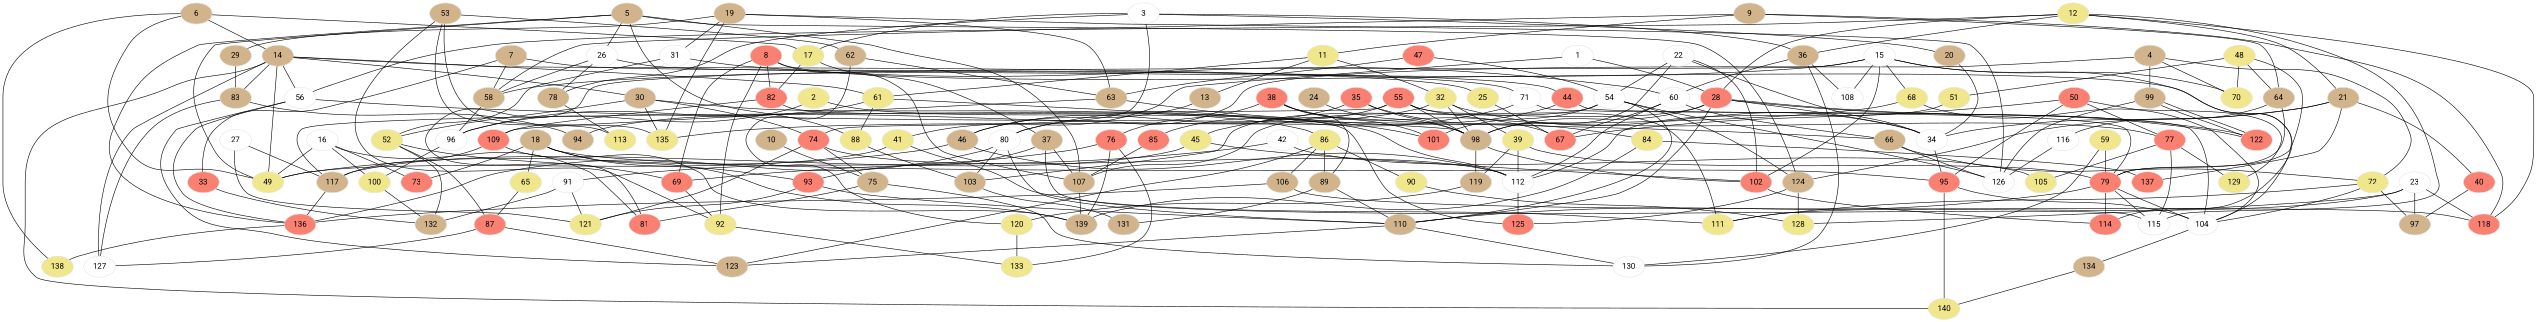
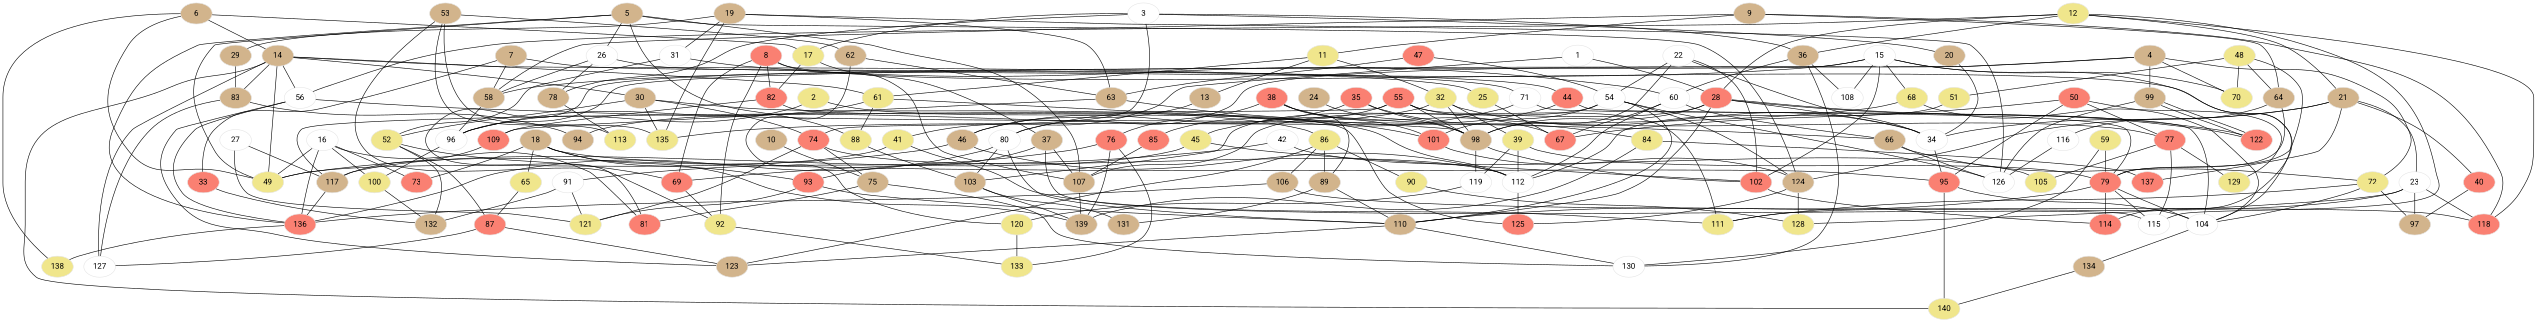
  graph {
    fontname=Roboto
    node [color=gray90 fillcolor=tan fontname=Roboto style=filled]
    edge [fontname=Roboto]
    1 [fillcolor=white]
    28 [fillcolor=salmon]
    41 [fillcolor=khaki]
    107
    34 [fillcolor=white]
    98
    110
    122 [fillcolor=salmon]
    49 [fillcolor=khaki]
    111 [fillcolor=khaki]
    2 [fillcolor=khaki]
    96 [fillcolor=white]
    112 [fillcolor=white]
    100 [fillcolor=khaki]
    125 [fillcolor=salmon]
    3 [fillcolor=white]
    17 [fillcolor=khaki]
    20
    36
    74 [fillcolor=salmon]
    78
    82 [fillcolor=salmon]
    37
    108 [fillcolor=white]
    60 [fillcolor=white]
    130 [fillcolor=white]
    75
    121 [fillcolor=khaki]
    113 [fillcolor=khaki]
    4
    70 [fillcolor=khaki]
    72 [fillcolor=khaki]
    80 [fillcolor=white]
    99
    104 [fillcolor=white]
    97
    136 [fillcolor=salmon]
    103
    126 [fillcolor=white]
    26 [fillcolor=white]
    5
    88 [fillcolor=khaki]
    124
    58
    44 [fillcolor=salmon]
    139
    128 [fillcolor=khaki]
    138 [fillcolor=khaki]
    6
    14
    61 [fillcolor=khaki]
    56 [fillcolor=white]
    25 [fillcolor=khaki]
    30
    83
    127 [fillcolor=white]
    140 [fillcolor=khaki]
    33 [fillcolor=salmon]
    7
    71 [fillcolor=white]
    132
    8 [fillcolor=salmon]
    69 [fillcolor=salmon]
    92 [fillcolor=khaki]
    109 [fillcolor=salmon]
    133 [fillcolor=khaki]
    134
    9
    11 [fillcolor=khaki]
    64
    118 [fillcolor=salmon]
    13
    32 [fillcolor=khaki]
    79 [fillcolor=salmon]
    116 [fillcolor=white]
    10
    81 [fillcolor=salmon]
    46
    39 [fillcolor=khaki]
    94
    12 [fillcolor=khaki]
    21
    115 [fillcolor=white]
    23 [fillcolor=white]
    40 [fillcolor=salmon]
    137 [fillcolor=salmon]
    66
    123
    67 [fillcolor=salmon]
    135 [fillcolor=khaki]
    52 [fillcolor=khaki]
    86 [fillcolor=khaki]
    15 [fillcolor=white]
    68 [fillcolor=khaki]
    102 [fillcolor=salmon]
    114 [fillcolor=salmon]
    29
    16 [fillcolor=white]
    73 [fillcolor=salmon]
    93 [fillcolor=salmon]
    18
    65 [fillcolor=khaki]
    95 [fillcolor=salmon]
    87 [fillcolor=salmon]
    19
    31 [fillcolor=white]
    63
    101 [fillcolor=salmon]
    22 [fillcolor=white]
    54 [fillcolor=white]
-   119
+   119 [fillcolor=white]
    24
    45 [fillcolor=khaki]
    27 [fillcolor=white]
    117
    89
    90 [fillcolor=khaki]
    106
    35 [fillcolor=salmon]
    84 [fillcolor=khaki]
    38 [fillcolor=salmon]
    76 [fillcolor=salmon]
    91 [fillcolor=white]
    131
    120 [fillcolor=khaki]
    42 [fillcolor=white]
    105 [fillcolor=khaki]
    47 [fillcolor=salmon]
    48 [fillcolor=khaki]
    51 [fillcolor=khaki]
    50 [fillcolor=salmon]
    77 [fillcolor=salmon]
    129 [fillcolor=khaki]
    53
    62
    55 [fillcolor=salmon]
    85 [fillcolor=salmon]
    59 [fillcolor=khaki]
    1 -- 28
    1 -- 41
    28 -- 107
    28 -- 34
    28 -- 98
    28 -- 110
    28 -- 122
    28 -- 122
    41 -- 49
    41 -- 111
    107 -- 139
    34 -- 95
    98 -- 102
    98 -- 119
    110 -- 130
    110 -- 123
    2 -- 96
    2 -- 112
    96 -- 100
    112 -- 125
    100 -- 132
    3 -- 17
    3 -- 20
    3 -- 36
    3 -- 74
    3 -- 78
    17 -- 82
    17 -- 37
    20 -- 34
    36 -- 108
    36 -- 60
    36 -- 130
    74 -- 112
    74 -- 75
    74 -- 121
    78 -- 113
    82 -- 125
    82 -- 109
    37 -- 107
    37 -- 115
    37 -- 93
    60 -- 112
    60 -- 66
    60 -- 67
    75 -- 130
    75 -- 81
+   4 -- 96
    4 -- 70
    4 -- 72
    4 -- 80
    4 -- 99
    72 -- 111
    72 -- 104
    72 -- 97
    80 -- 110
    80 -- 136
    80 -- 103
    99 -- 122
    99 -- 122
    99 -- 126
    104 -- 134
    136 -- 138
    103 -- 131
    26 -- 78
    26 -- 58
    26 -- 44
    5 -- 107
    5 -- 49
    5 -- 136
    5 -- 26
    5 -- 88
    5 -- 124
    88 -- 103
    124 -- 125
    124 -- 128
    58 -- 96
    44 -- 79
    44 -- 45
    6 -- 49
    6 -- 17
    6 -- 138
    6 -- 14
    14 -- 49
    14 -- 61
    14 -- 56
    14 -- 25
    14 -- 30
    14 -- 83
    14 -- 127
    14 -- 140
    61 -- 98
    61 -- 96
    61 -- 88
    56 -- 136
    56 -- 66
    56 -- 123
    25 -- 67
    30 -- 74
    30 -- 135
    30 -- 52
    30 -- 86
    83 -- 127
    83 -- 94
    33 -- 132
    7 -- 58
    7 -- 33
    7 -- 71
    71 -- 80
    71 -- 104
    8 -- 107
    8 -- 82
    8 -- 104
    8 -- 69
    8 -- 92
    69 -- 92
    92 -- 133
-   109 -- 139
+   103 -- 139
    109 -- 117
    134 -- 140
    9 -- 58
    9 -- 11
    9 -- 64
    9 -- 118
    11 -- 61
    11 -- 13
    11 -- 32
    64 -- 79
    64 -- 116
    13 -- 46
    32 -- 34
    32 -- 98
    32 -- 39
    32 -- 94
    79 -- 110
    79 -- 104
    79 -- 115
    79 -- 114
    116 -- 126
    10 -- 75
    46 -- 49
    46 -- 112
    39 -- 112
    39 -- 79
    39 -- 119
    12 -- 28
    12 -- 36
    12 -- 56
    12 -- 118
    12 -- 21
    12 -- 115
    21 -- 34
    21 -- 124
+   21 -- 23
    21 -- 40
    21 -- 137
    23 -- 111
    23 -- 97
    23 -- 128
    23 -- 118
    40 -- 97
    66 -- 72
    66 -- 126
    52 -- 132
    52 -- 69
    52 -- 87
    86 -- 123
    86 -- 89
    86 -- 90
    86 -- 106
    15 -- 108
    15 -- 70
    15 -- 58
    15 -- 81
    15 -- 68
    15 -- 102
    15 -- 114
    68 -- 104
    68 -- 135
    102 -- 114
    29 -- 83
    16 -- 49
    16 -- 100
+   16 -- 136
    16 -- 81
    16 -- 73
    93 -- 110
    93 -- 121
    18 -- 139
    18 -- 73
    18 -- 93
    18 -- 65
    18 -- 95
    65 -- 87
    95 -- 104
    95 -- 140
    87 -- 127
    87 -- 123
    19 -- 126
    19 -- 135
    19 -- 29
    19 -- 31
    19 -- 63
    31 -- 60
    31 -- 52
    63 -- 109
    63 -- 101
+   101 -- 124
    22 -- 34
    22 -- 98
    22 -- 102
    22 -- 54
    54 -- 110
    54 -- 103
    54 -- 126
    54 -- 124
    54 -- 101
    119 -- 120
    24 -- 98
    45 -- 102
    45 -- 117
    27 -- 121
    27 -- 117
    117 -- 136
    89 -- 110
    89 -- 131
    90 -- 128
    106 -- 136
    106 -- 118
    35 -- 98
    35 -- 46
    35 -- 84
    84 -- 139
    84 -- 137
    38 -- 67
    38 -- 101
    38 -- 89
    38 -- 76
    76 -- 139
    76 -- 133
    76 -- 91
    91 -- 121
    91 -- 132
    120 -- 133
    42 -- 69
    42 -- 105
    47 -- 63
    47 -- 54
    48 -- 70
    48 -- 64
    48 -- 79
    48 -- 51
    51 -- 112
    50 -- 67
    50 -- 95
    50 -- 77
    50 -- 129
    77 -- 115
    77 -- 105
    77 -- 129
    53 -- 113
    53 -- 92
    53 -- 135
    53 -- 62
    62 -- 63
    62 -- 120
    55 -- 98
    55 -- 111
    55 -- 117
    55 -- 77
    55 -- 85
    85 -- 107
    59 -- 130
    59 -- 79
  }
